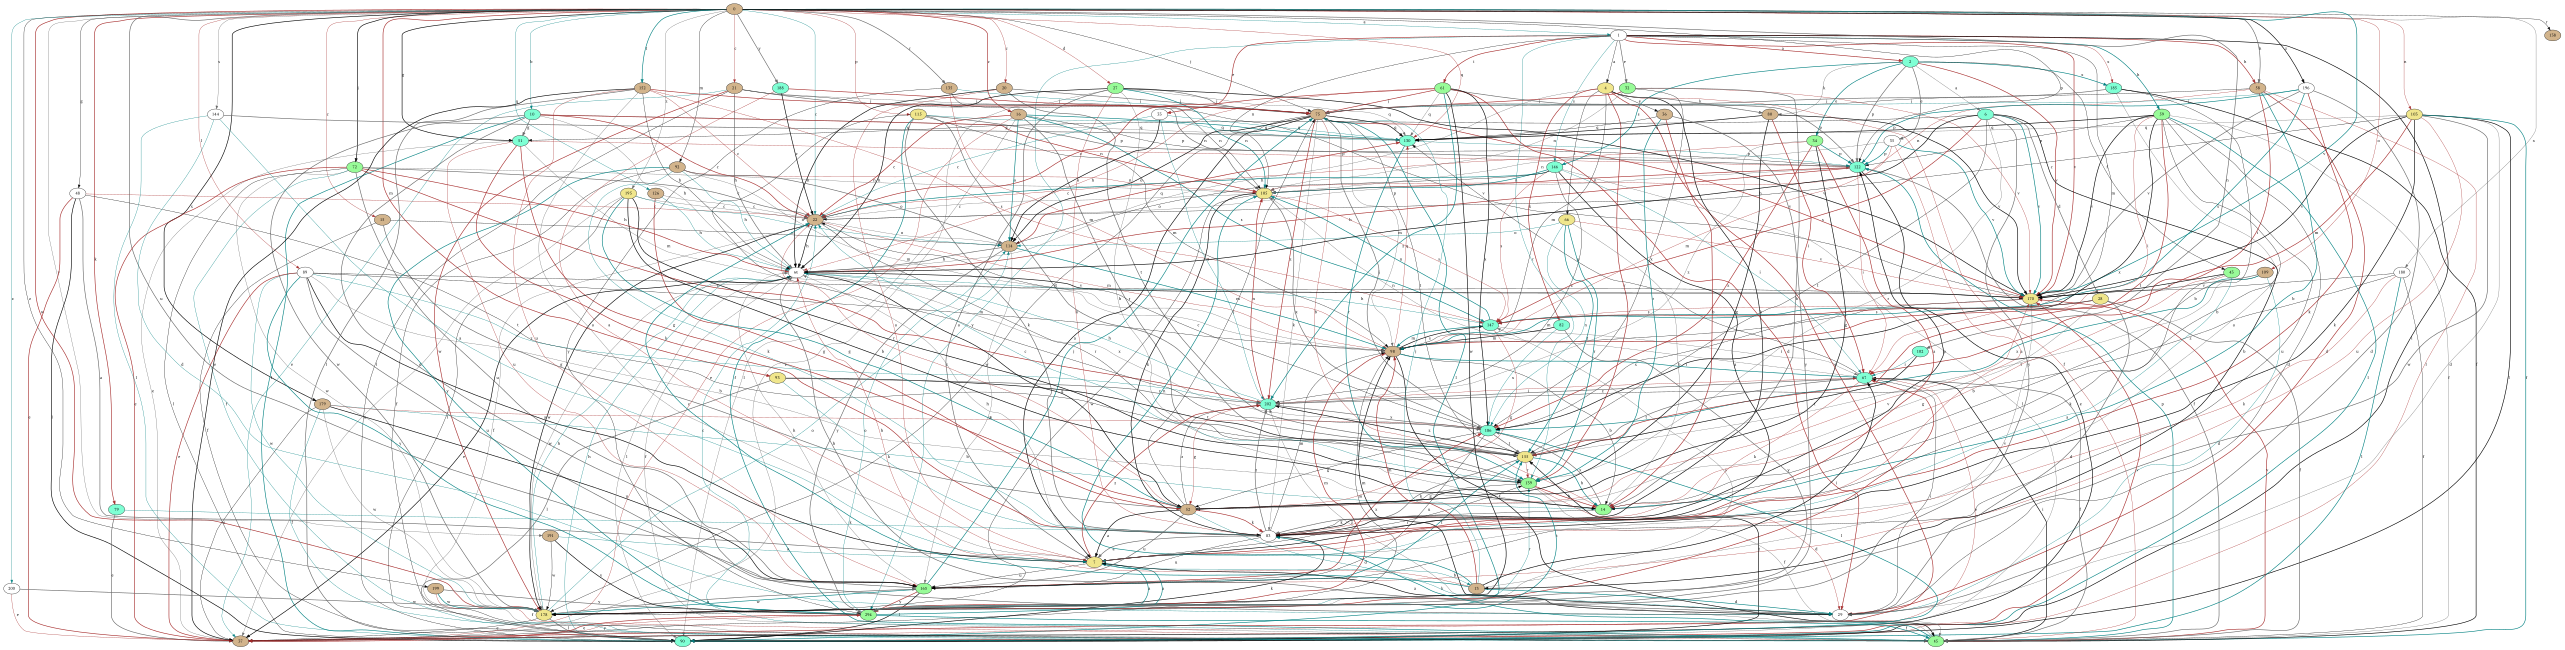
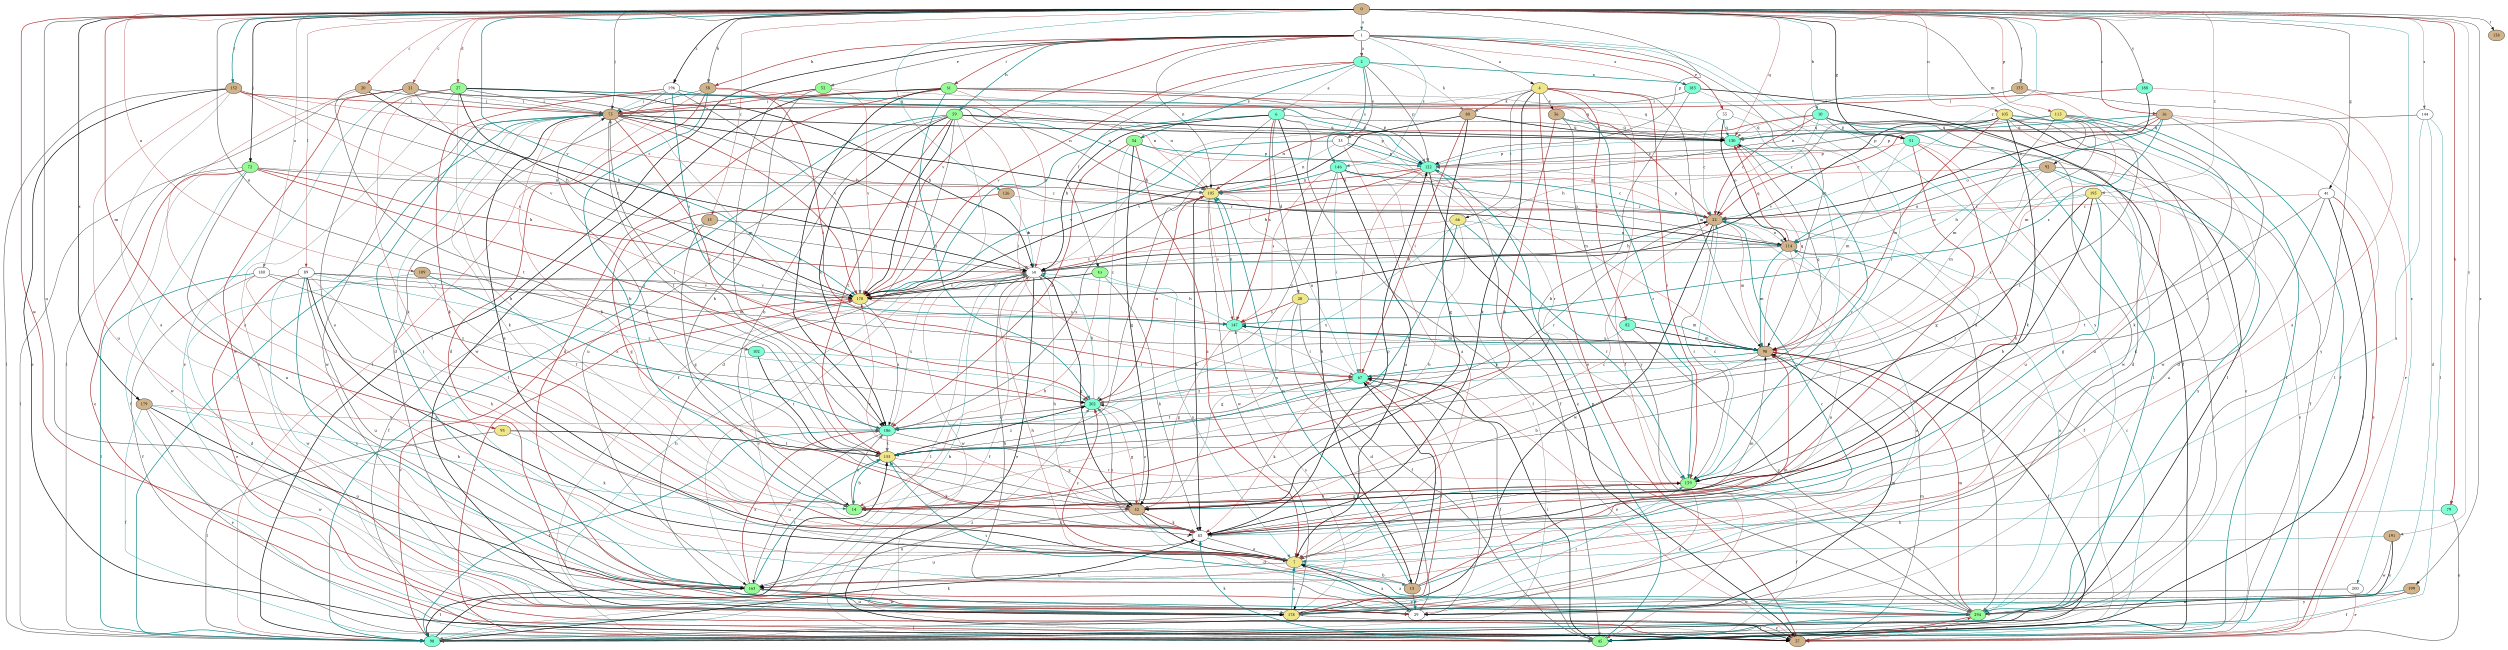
  strict digraph {
    fontname="PT Serif"
    node [fillcolor=tan fontname="PT Serif" style=filled]
    edge [color=black fontname="PT Serif" style=bold]
    1 [fillcolor=white]
    0
    10 [fillcolor=aquamarine]
    15
    16
    20
    21
    22
    27 [fillcolor=palegreen]
    48 [fillcolor=white]
    51 [fillcolor=aquamarine]
    58
    72 [fillcolor=palegreen]
    75
    79 [fillcolor=aquamarine]
    89 [fillcolor=white]
    92
    93 [fillcolor=khaki]
    102 [fillcolor=aquamarine]
    103 [fillcolor=khaki]
    109
    115 [fillcolor=khaki]
    122 [fillcolor=aquamarine]
    126
    130 [fillcolor=aquamarine]
    135
    138
    144 [fillcolor=white]
    152
    163 [fillcolor=palegreen]
    170 [fillcolor=khaki]
    178 [fillcolor=khaki]
    179
    180 [fillcolor=white]
    188 [fillcolor=aquamarine]
    191
    195 [fillcolor=khaki]
    196 [fillcolor=white]
    199
    200 [fillcolor=white]
    2 [fillcolor=aquamarine]
    4 [fillcolor=khaki]
    32 [fillcolor=palegreen]
    33 [fillcolor=white]
    59 [fillcolor=palegreen]
    61 [fillcolor=palegreen]
    90 [fillcolor=aquamarine]
    98
    105 [fillcolor=khaki]
    139 [fillcolor=palegreen]
    146 [fillcolor=aquamarine]
    185 [fillcolor=aquamarine]
    n53 [fillcolor=palegreen label=294]
    60 [fillcolor=white]
    29 [fillcolor=white]
    45 [fillcolor=palegreen]
    52
    114
    37
    147 [fillcolor=aquamarine]
    155 [fillcolor=khaki]
    7 [fillcolor=khaki]
    83 [fillcolor=white]
    14 [fillcolor=palegreen]
    67 [fillcolor=aquamarine]
    202 [fillcolor=aquamarine]
    186 [fillcolor=aquamarine]
    6 [fillcolor=aquamarine]
    34 [fillcolor=palegreen]
    35 [fillcolor=white]
    43 [fillcolor=palegreen]
    80
    36
    66 [fillcolor=khaki]
    82 [fillcolor=aquamarine]
    13
    28 [fillcolor=khaki]
    1 -> 58 [color=brown label=h]
    1 -> 170 [color=brown label=v]
    1 -> 2 [color=brown label=a]
    1 -> 4 [label=a style=solid]
    1 -> 32 [color=gray40 label=e]
    1 -> 33 [color=brown label=e]
    1 -> 59 [color=teal label=h]
    1 -> 61 [color=brown label=i]
    1 -> 90 [label=l]
    1 -> 98 [label=m style=solid]
    1 -> 105 [label=n style=solid]
    1 -> 139 [color=teal label=r style=solid]
    1 -> 146 [color=teal label=s style=solid]
    1 -> 185 [color=brown label=x style=solid]
    1 -> n53 [color=teal label=y style=solid]
    0 -> 1 [color=teal label=a style=solid]
    0 -> 10 [color=teal label=b style=solid]
    0 -> 15 [color=brown label=c style=solid]
    0 -> 16 [color=brown label=c]
    0 -> 20 [color=brown label=c style=solid]
    0 -> 21 [color=brown label=c style=solid]
    0 -> 22 [color=teal label=c style=solid]
    0 -> 27 [color=brown label=d style=solid]
    0 -> 48 [label=g style=solid]
    0 -> 51 [label=g]
    0 -> 58 [color=gray40 label=h]
    0 -> 72 [label=j]
    0 -> 75 [label=j style=solid]
    0 -> 79 [color=brown label=k]
    0 -> 89 [color=brown label=l style=solid]
    0 -> 92 [label=m style=solid]
    0 -> 93 [color=brown label=m]
    0 -> 102 [color=gray40 label=n]
    0 -> 103 [color=brown label=n style=solid]
    0 -> 109 [color=brown label=o style=solid]
    0 -> 115 [color=brown label=p style=solid]
    0 -> 122 [label=p style=solid]
    0 -> 126 [color=teal label=q style=solid]
    0 -> 130 [color=brown label=q style=solid]
    0 -> 135 [color=gray40 label=r]
    0 -> 138 [label=r style=solid]
    0 -> 144 [color=gray40 label=s style=solid]
    0 -> 152 [color=teal label=t]
    0 -> 163 [color=gray40 label=u]
    0 -> 170 [color=teal label=v]
    0 -> 178 [color=brown label=w]
    0 -> 179 [label=x]
    0 -> 180 [color=gray40 label=x style=solid]
    0 -> 188 [color=gray40 label=y]
    0 -> 191 [color=gray40 label=y style=solid]
    0 -> 195 [color=gray40 label=z style=solid]
    0 -> 196 [label=z]
    0 -> 199 [label=z style=solid]
    0 -> 200 [color=teal label=z style=solid]
    10 -> 22 [color=brown label=c]
    10 -> 51 [color=gray40 label=g]
    10 -> 130 [color=gray40 label=q style=solid]
    10 -> 178 [color=gray40 label=w]
    10 -> 90 [color=teal label=l]
    10 -> 105 [color=brown label=n]
    10 -> 60 [color=gray40 label=h style=solid]
    10 -> 29 [color=gray40 label=d]
    15 -> 45 [label=f style=solid]
    15 -> 52 [color=gray40 label=g]
    15 -> 114 [label=o style=solid]
    16 -> 22 [color=brown label=c]
    16 -> 122 [label=p style=solid]
    16 -> 130 [color=teal label=q]
    16 -> 90 [color=gray40 label=l style=solid]
    16 -> 139 [color=gray40 label=r]
    16 -> 114 [color=teal label=o]
    16 -> 37 [color=brown label=e style=solid]
    16 -> 147 [color=teal label=s]
    20 -> 75 [color=gray40 label=j]
    20 -> 60 [label=h]
    20 -> 155 [color=gray40 label=t]
    20 -> 7 [color=brown label=a style=solid]
    21 -> 75 [color=gray40 label=j style=solid]
    21 -> 170 [label=v style=solid]
    21 -> 178 [color=brown label=w]
    21 -> 90 [label=l style=solid]
    21 -> 105 [color=gray40 label=n]
    21 -> 60 [color=gray40 label=h]
    21 -> 37 [color=teal label=e style=solid]
    22 -> 122 [color=gray40 label=p style=solid]
    22 -> 178 [label=w]
    22 -> 98 [color=brown label=m style=solid]
    22 -> 139 [label=r style=solid]
    22 -> 60 [label=h]
    22 -> 45 [color=gray40 label=f style=solid]
    22 -> 114 [color=gray40 label=o style=solid]
    27 -> 75 [color=gray40 label=j]
    27 -> 130 [color=gray40 label=q style=solid]
    27 -> 170 [label=v]
    27 -> 105 [color=teal label=n]
    27 -> 60 [label=h]
    27 -> 37 [color=gray40 label=e style=solid]
    27 -> 7 [color=gray40 label=a]
    27 -> 83 [color=brown label=k style=solid]
    27 -> 14 [color=gray40 label=b style=solid]
    48 -> 22 [color=brown label=c style=solid]
    48 -> 90 [label=l]
    48 -> 37 [color=brown label=e]
    48 -> 155 [label=t style=solid]
    48 -> 7 [color=gray40 label=a]
    51 -> 122 [color=brown label=p style=solid]
    51 -> 163 [color=brown label=u style=solid]
    51 -> 98 [color=gray40 label=m style=solid]
    51 -> 52 [color=brown label=g]
    51 -> 37 [color=gray40 label=e style=solid]
    51 -> 83 [color=brown label=k]
    58 -> 75 [label=j style=solid]
    58 -> 90 [color=brown label=l style=solid]
    58 -> 105 [color=brown label=n style=solid]
    58 -> 29 [color=brown label=d]
    58 -> 14 [color=teal label=b]
    58 -> 67 [color=brown label=i]
    72 -> 22 [color=gray40 label=c]
    72 -> 163 [color=gray40 label=u]
    72 -> 178 [color=gray40 label=w style=solid]
    72 -> 90 [label=l style=solid]
    72 -> 105 [color=gray40 label=n style=solid]
    72 -> 60 [color=brown label=h]
    72 -> 45 [color=teal label=f style=solid]
    72 -> 37 [color=brown label=e]
    72 -> 202 [color=brown label=z]
    75 -> 130 [label=q]
    75 -> 170 [color=brown label=v]
    75 -> 178 [label=w style=solid]
    75 -> 90 [color=teal label=l]
    75 -> 98 [color=gray40 label=m style=solid]
    75 -> 114 [label=o]
    75 -> 155 [label=t style=solid]
    75 -> 7 [label=a]
    75 -> 83 [color=gray40 label=k style=solid]
    75 -> 14 [color=brown label=b style=solid]
    75 -> 202 [color=brown label=z]
    79 -> 37 [color=gray40 label=e]
    79 -> 83 [color=teal label=k style=solid]
    89 -> 163 [color=gray40 label=u]
    89 -> 170 [label=v style=solid]
    89 -> 178 [color=teal label=w style=solid]
    89 -> 98 [label=m style=solid]
    89 -> n53 [color=teal label=y]
    89 -> 37 [color=brown label=e]
    89 -> 7 [label=a]
    89 -> 14 [color=gray40 label=b style=solid]
    89 -> 202 [color=teal label=z style=solid]
    92 -> 98 [color=gray40 label=m style=solid]
    92 -> 105 [color=brown label=n style=solid]
    92 -> n53 [color=teal label=y]
    92 -> 60 [color=teal label=h style=solid]
    92 -> 45 [label=f style=solid]
    92 -> 114 [color=gray40 label=o]
    92 -> 83 [color=teal label=k style=solid]
    93 -> 90 [color=gray40 label=l]
    93 -> 155 [label=t]
    93 -> 83 [color=teal label=k style=solid]
-   93 -> 202 [color=gray40 label=z]
    102 -> 155 [label=t]
    102 -> 67 [color=teal label=i style=solid]
    103 -> 22 [label=c style=solid]
    103 -> 130 [color=gray40 label=q style=solid]
    103 -> 163 [color=brown label=u style=solid]
    103 -> 170 [label=v]
    103 -> 178 [color=gray40 label=w]
    103 -> 90 [label=l]
    103 -> 98 [color=brown label=m]
    103 -> 29 [color=gray40 label=d style=solid]
    103 -> 45 [color=teal label=f]
    103 -> 83 [label=k]
    109 -> 170 [color=gray40 label=v]
    109 -> 29 [color=teal label=d style=solid]
    109 -> 155 [color=gray40 label=t style=solid]
    109 -> 186 [color=teal label=x]
    115 -> 122 [color=gray40 label=p]
    115 -> 130 [color=teal label=q style=solid]
    115 -> 98 [label=m style=solid]
    115 -> 45 [color=teal label=f]
    115 -> 155 [color=gray40 label=t]
    115 -> 83 [color=gray40 label=k]
    115 -> 186 [label=x style=solid]
    122 -> 105 [color=brown label=n]
    122 -> 60 [color=brown label=h]
    122 -> 45 [color=gray40 label=f]
    122 -> 37 [label=e]
    122 -> 67 [color=brown label=i style=solid]
    126 -> 22 [color=gray40 label=c style=solid]
    126 -> 60 [color=teal label=h style=solid]
    126 -> 52 [color=brown label=g]
    130 -> 122 [color=teal label=p style=solid]
    130 -> 139 [color=teal label=r]
    135 -> 75 [color=teal label=j style=solid]
    135 -> 98 [color=brown label=m style=solid]
    135 -> 105 [label=n style=solid]
    135 -> n53 [label=y style=solid]
    144 -> 130 [color=gray40 label=q]
    144 -> 90 [color=teal label=l style=solid]
    144 -> 29 [color=teal label=d style=solid]
    144 -> 7 [color=teal label=a style=solid]
    152 -> 22 [color=brown label=c style=solid]
    152 -> 75 [color=brown label=j]
    152 -> 163 [color=brown label=u style=solid]
    152 -> 90 [color=gray40 label=l]
    152 -> 60 [label=h style=solid]
    152 -> 37 [label=e]
    152 -> 147 [color=brown label=s style=solid]
    152 -> 7 [color=gray40 label=a style=solid]
    163 -> 75 [color=teal label=j]
    163 -> 178 [color=teal label=w]
    163 -> 90 [label=l]
    163 -> n53 [color=brown label=y]
    163 -> 60 [color=gray40 label=h style=solid]
    163 -> 155 [color=teal label=t]
    163 -> 186 [color=brown label=x]
    170 -> 147 [color=brown label=s style=solid]
    170 -> 186 [label=x style=solid]
    178 -> 163 [color=gray40 label=u]
    178 -> 90 [color=gray40 label=l]
    178 -> 139 [color=teal label=r style=solid]
    178 -> 60 [color=teal label=h style=solid]
    178 -> 114 [color=teal label=o style=solid]
    178 -> 37 [label=e style=solid]
    178 -> 147 [color=gray40 label=s style=solid]
    178 -> 7 [color=teal label=a]
    178 -> 67 [color=brown label=i]
    179 -> 163 [label=u]
    179 -> 178 [color=gray40 label=w style=solid]
    179 -> 45 [color=teal label=f style=solid]
    179 -> 37 [label=e style=solid]
    179 -> 14 [color=teal label=b style=solid]
    179 -> 186 [color=brown label=x style=solid]
    180 -> 170 [label=v style=solid]
    180 -> 90 [color=teal label=l]
    180 -> 45 [label=f style=solid]
    180 -> 83 [color=brown label=k style=solid]
    180 -> 202 [label=z style=solid]
    188 -> 22 [label=c]
    188 -> 75 [color=brown label=j]
    188 -> 7 [color=brown label=a style=solid]
    191 -> 178 [label=w style=solid]
    191 -> n53 [label=y]
    191 -> 7 [color=teal label=a style=solid]
    195 -> 22 [color=gray40 label=c style=solid]
    195 -> 90 [label=l style=solid]
    195 -> 139 [label=r]
    195 -> 52 [color=teal label=g]
    195 -> 114 [color=teal label=o style=solid]
    195 -> 37 [color=gray40 label=e style=solid]
    195 -> 14 [label=b]
    196 -> 75 [color=teal label=j style=solid]
    196 -> 122 [color=teal label=p]
    196 -> 170 [color=gray40 label=v]
    196 -> 29 [color=gray40 label=d]
    196 -> 147 [color=teal label=s]
    196 -> 83 [color=brown label=k]
    199 -> 178 [color=teal label=w]
    199 -> n53 [color=gray40 label=y]
    199 -> 45 [color=brown label=f style=solid]
    200 -> 178 [color=gray40 label=w]
    200 -> 37 [color=brown label=e style=solid]
    2 -> 122 [color=gray40 label=p]
    2 -> 170 [color=brown label=v]
    2 -> 146 [color=teal label=s]
    2 -> 185 [color=teal label=x]
    2 -> 6 [color=gray40 label=a style=solid]
    2 -> 34 [color=teal label=e]
    2 -> 35 [color=gray40 label=e]
    2 -> 43 [label=f style=solid]
    2 -> 80 [color=gray40 label=k style=solid]
    4 -> 98 [label=m style=solid]
    4 -> 139 [color=brown label=r]
    4 -> 60 [color=gray40 label=h style=solid]
    4 -> 45 [color=brown label=f style=solid]
    4 -> 37 [color=brown label=e]
    4 -> 83 [label=k]
    4 -> 80 [color=gray40 label=k]
    4 -> 36 [label=e style=solid]
    4 -> 66 [label=i style=solid]
    4 -> 82 [color=brown label=k]
    32 -> 75 [color=brown label=j]
    32 -> 170 [color=brown label=v style=solid]
    32 -> 105 [color=gray40 label=n style=solid]
    32 -> 14 [color=gray40 label=b]
    32 -> 186 [label=x style=solid]
    33 -> 22 [color=teal label=c style=solid]
    33 -> 130 [color=teal label=q style=solid]
    33 -> 114 [label=o]
    33 -> 202 [color=teal label=z style=solid]
    59 -> 122 [label=p style=solid]
    59 -> 130 [label=q]
    59 -> 163 [label=u style=solid]
    59 -> 170 [label=v]
    59 -> 90 [color=teal label=l]
    59 -> 29 [label=d style=solid]
    59 -> 45 [color=gray40 label=f style=solid]
    59 -> 155 [color=brown label=t]
    59 -> 14 [label=b style=solid]
    59 -> 67 [color=brown label=i style=solid]
    59 -> 186 [label=x]
    61 -> 22 [color=brown label=c]
    61 -> 75 [color=brown label=j]
    61 -> 122 [color=gray40 label=p]
    61 -> 130 [color=gray40 label=q style=solid]
    61 -> 178 [label=w]
    61 -> 60 [color=brown label=h style=solid]
    61 -> 29 [color=brown label=d]
    61 -> 202 [color=teal label=z]
    61 -> 186 [label=x]
    90 -> 170 [color=brown label=v]
    90 -> 60 [color=teal label=h style=solid]
    90 -> 155 [label=t]
    90 -> 83 [label=k]
    98 -> 130 [color=brown label=q style=solid]
    98 -> 45 [label=f]
    98 -> 147 [label=s]
    98 -> 14 [label=b style=solid]
    98 -> 67 [color=teal label=i]
    105 -> 22 [color=gray40 label=c style=solid]
    105 -> 178 [label=w style=solid]
    105 -> 147 [color=brown label=s style=solid]
    105 -> 83 [label=k]
    105 -> 186 [color=gray40 label=x]
    139 -> 22 [color=teal label=c style=solid]
    139 -> 29 [color=brown label=d style=solid]
    139 -> 45 [color=gray40 label=f style=solid]
    139 -> 52 [label=g style=solid]
    139 -> 14 [color=brown label=b]
    146 -> 22 [color=teal label=c]
    146 -> 90 [color=gray40 label=l style=solid]
    146 -> 105 [color=teal label=n]
    146 -> 114 [label=o style=solid]
    146 -> 147 [color=brown label=s style=solid]
    146 -> 7 [label=a]
    146 -> 67 [color=teal label=i style=solid]
    146 -> 202 [label=z style=solid]
    185 -> 75 [color=gray40 label=j]
    185 -> 45 [label=f]
    185 -> 7 [color=gray40 label=a style=solid]
    185 -> 14 [label=b style=solid]
    n53 -> 98 [color=brown label=m]
    n53 -> 45 [color=teal label=f]
    n53 -> 114 [color=teal label=o style=solid]
    n53 -> 37 [color=brown label=e]
    n53 -> 155 [color=teal label=t]
    n53 -> 7 [color=teal label=a]
    60 -> 170 [label=v]
    60 -> 178 [color=gray40 label=w style=solid]
    60 -> 90 [color=gray40 label=l style=solid]
    60 -> 45 [color=gray40 label=f style=solid]
    60 -> 52 [label=g]
    60 -> 37 [label=e]
    60 -> 186 [color=gray40 label=x style=solid]
    29 -> 98 [label=m]
    29 -> 60 [color=gray40 label=h]
    29 -> 7 [label=a]
    29 -> 67 [label=i style=solid]
    45 -> 22 [color=teal label=c style=solid]
    45 -> 122 [color=teal label=p]
    45 -> 170 [color=brown label=v]
    45 -> 83 [color=teal label=k]
    45 -> 67 [label=i]
    45 -> 202 [color=gray40 label=z style=solid]
    52 -> 22 [color=brown label=c style=solid]
    52 -> 75 [label=j style=solid]
    52 -> 163 [color=gray40 label=u]
    52 -> 170 [color=brown label=v style=solid]
    52 -> 29 [color=teal label=d style=solid]
    52 -> 7 [label=a]
    52 -> 83 [color=brown label=k]
    52 -> 202 [label=z style=solid]
    114 -> 130 [color=brown label=q]
    114 -> 163 [color=gray40 label=u style=solid]
    114 -> 98 [color=teal label=m]
    114 -> n53 [color=gray40 label=y]
    114 -> 60 [color=gray40 label=h]
    37 -> 98 [label=m style=solid]
    37 -> n53 [color=brown label=y style=solid]
    147 -> 98 [color=teal label=m]
    147 -> 105 [color=teal label=n]
    147 -> 60 [color=teal label=h style=solid]
    147 -> 52 [color=brown label=g style=solid]
    147 -> 67 [color=gray40 label=i style=solid]
    155 -> 139 [color=brown label=r style=solid]
    155 -> 83 [color=gray40 label=k]
    155 -> 14 [color=teal label=b]
    155 -> 202 [label=z]
    7 -> 163 [label=u style=solid]
    7 -> 139 [label=r style=solid]
    7 -> 202 [color=brown label=z]
    7 -> 13 [color=teal label=b style=solid]
    83 -> 122 [label=p]
    83 -> 163 [label=u style=solid]
    83 -> 98 [label=m style=solid]
    83 -> 60 [color=gray40 label=h style=solid]
    83 -> 7 [color=gray40 label=a]
    83 -> 202 [color=gray40 label=z]
    14 -> 83 [label=k style=solid]
    14 -> 186 [color=gray40 label=x]
    67 -> 130 [label=q style=solid]
    67 -> 105 [color=gray40 label=n style=solid]
    67 -> 45 [color=gray40 label=f]
    67 -> 37 [color=brown label=e style=solid]
    67 -> 155 [color=gray40 label=t]
    67 -> 83 [color=brown label=k style=solid]
    67 -> 202 [color=gray40 label=z]
    202 -> 105 [color=brown label=n]
    202 -> 60 [color=teal label=h style=solid]
    202 -> 52 [color=brown label=g style=solid]
    202 -> 67 [color=brown label=i style=solid]
    202 -> 186 [color=gray40 label=x]
    186 -> 22 [label=c style=solid]
    186 -> 75 [color=gray40 label=j]
    186 -> 163 [label=u style=solid]
    186 -> 90 [color=teal label=l]
    186 -> 52 [label=g style=solid]
    186 -> 155 [color=gray40 label=t]
    6 -> 51 [label=g style=solid]
    6 -> 170 [color=teal label=v]
    6 -> 139 [color=gray40 label=r style=solid]
    6 -> n53 [color=gray40 label=y]
    6 -> 60 [label=h]
    6 -> 147 [color=brown label=s]
    6 -> 155 [label=t style=solid]
    6 -> 13 [label=b]
    6 -> 28 [color=gray40 label=d]
    34 -> 22 [color=brown label=c style=solid]
    34 -> 122 [color=teal label=p]
    34 -> 52 [label=g]
    34 -> 7 [color=brown label=a]
    34 -> 202 [color=gray40 label=z style=solid]
    34 -> 186 [color=brown label=x]
    35 -> 122 [color=teal label=p]
    35 -> 170 [color=teal label=v]
    35 -> 98 [color=brown label=m style=solid]
    35 -> 105 [color=gray40 label=n style=solid]
    35 -> 7 [color=brown label=a style=solid]
    43 -> 170 [label=v]
    43 -> 7 [color=teal label=a style=solid]
    43 -> 83 [label=k style=solid]
    43 -> 14 [color=brown label=b style=solid]
    80 -> 130 [label=q]
    80 -> 170 [label=v]
    80 -> 52 [label=g]
    80 -> 67 [color=brown label=i]
    36 -> 130 [label=q style=solid]
    36 -> 139 [color=teal label=r]
    36 -> n53 [color=gray40 label=y]
    36 -> 14 [color=brown label=b]
    66 -> 170 [color=brown label=v style=solid]
    66 -> 139 [color=teal label=r]
    66 -> 114 [color=teal label=o style=solid]
    66 -> 155 [color=teal label=t]
    66 -> 14 [color=gray40 label=b style=solid]
    66 -> 186 [color=teal label=x style=solid]
    82 -> 98 [label=m]
    82 -> n53 [color=gray40 label=y]
    82 -> 186 [color=teal label=x style=solid]
    13 -> 22 [color=teal label=c]
    13 -> 75 [color=teal label=j style=solid]
    13 -> 170 [color=gray40 label=v style=solid]
    13 -> 98 [color=brown label=m]
    13 -> 105 [color=teal label=n]
    13 -> 60 [color=brown label=h style=solid]
    13 -> 29 [color=teal label=d]
    13 -> 67 [label=i]
    28 -> 98 [color=teal label=m]
    28 -> 29 [color=gray40 label=d]
    28 -> 45 [color=gray40 label=f]
    28 -> 52 [color=gray40 label=g style=solid]
    28 -> 147 [color=brown label=s]
  }
